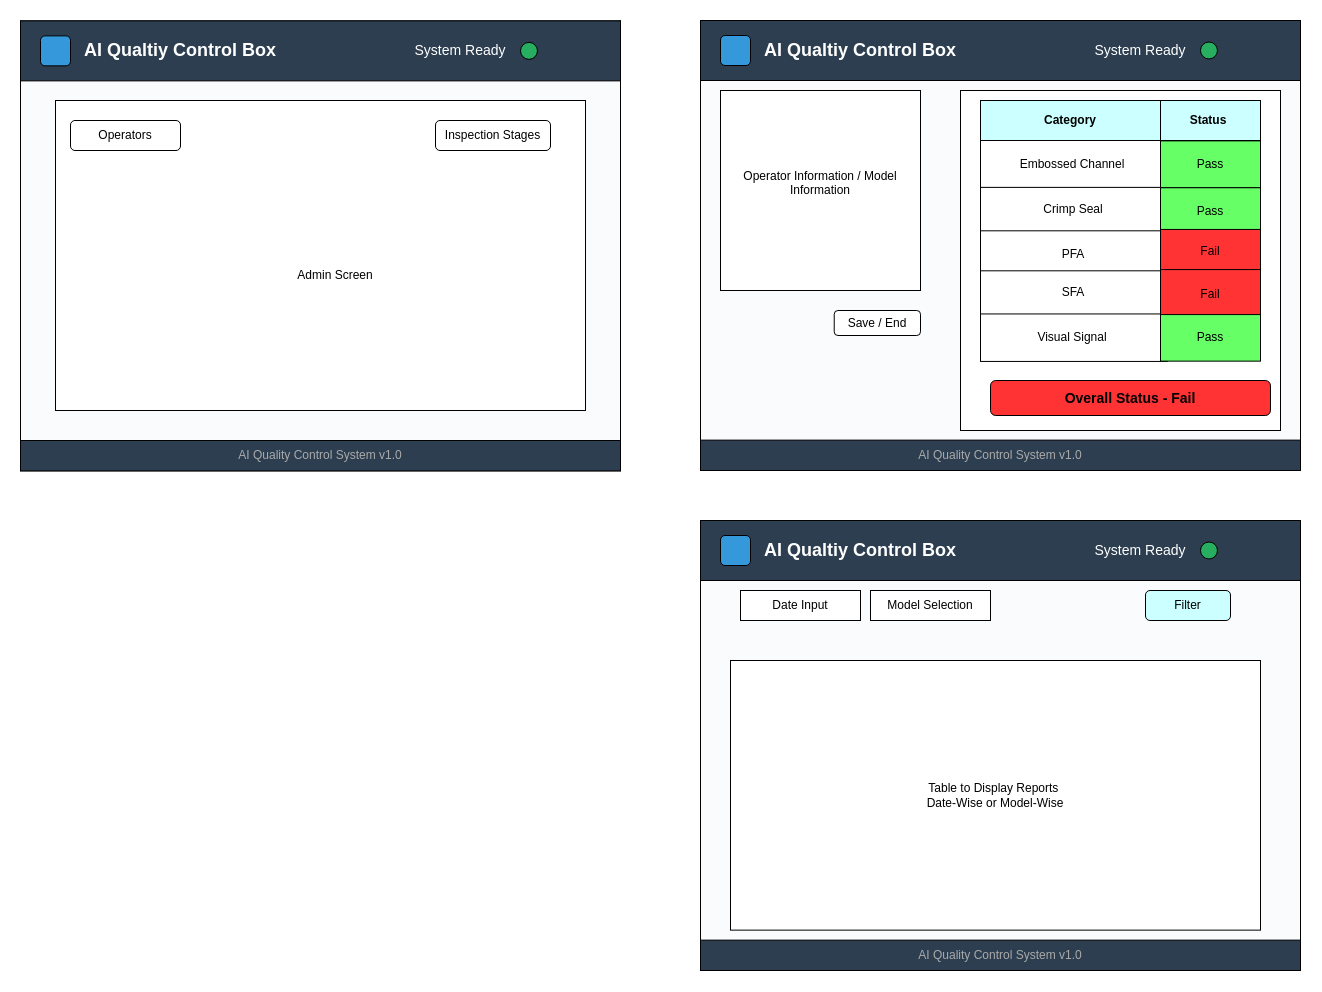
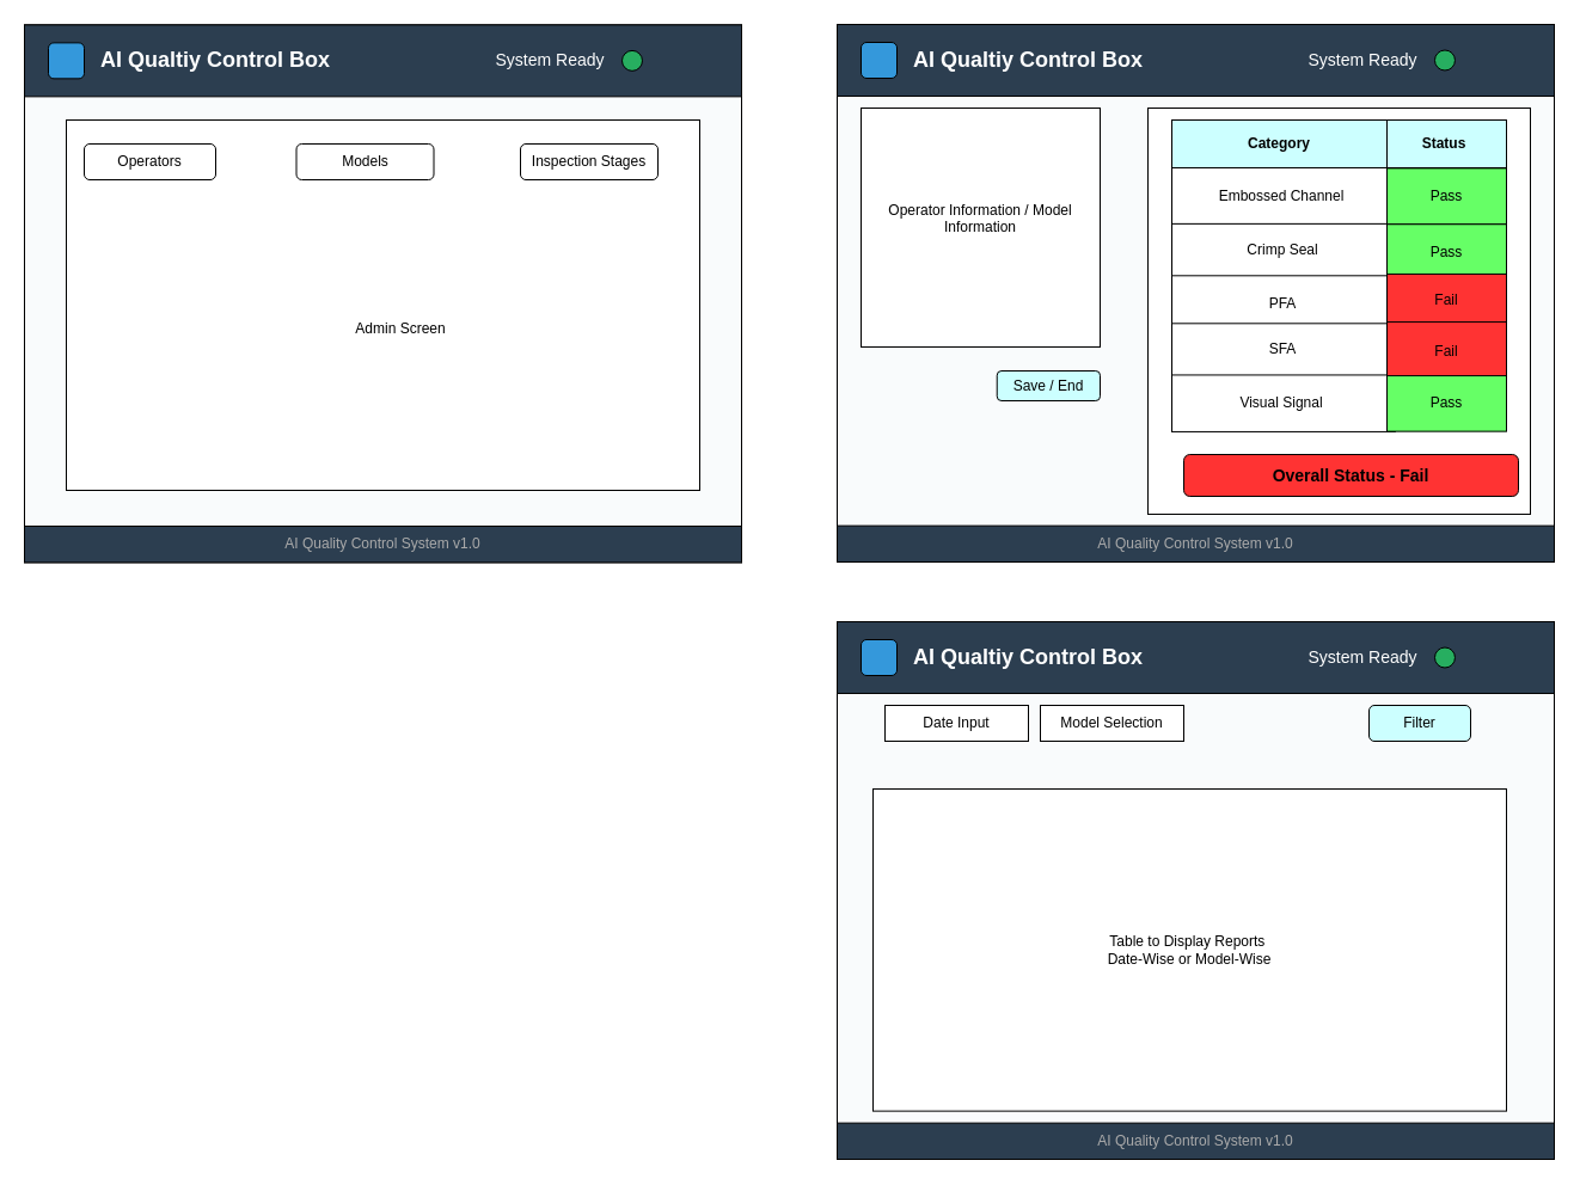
  <mxCell id="0" />
  <mxCell id="1" parent="0" />
  <mxCell id="2" value="" style="group" vertex="1" connectable="0" parent="1"><mxGeometry x="20" y="20.37" width="600" height="450" as="geometry" /></mxCell>
  <mxCell id="3" value="" style="rounded=0;whiteSpace=wrap;html=1;fillColor=light-dark(#F9FBFC,#DDDDDD);" vertex="1" parent="2"><mxGeometry width="600" height="450" as="geometry" /></mxCell>
  <mxCell id="4" value="" style="rounded=0;whiteSpace=wrap;html=1;fillColor=#2C3E50;" vertex="1" parent="2"><mxGeometry width="600" height="60" as="geometry" /></mxCell>
  <mxCell id="5" value="&lt;font style=&quot;font-size: 14px; color: rgb(255, 255, 255);&quot; face=&quot;Arial&quot;&gt;System Ready&lt;/font&gt;" style="text;html=1;align=center;verticalAlign=middle;whiteSpace=wrap;rounded=0;strokeColor=none;" vertex="1" parent="2"><mxGeometry x="390" y="15.0" width="100" height="30" as="geometry" /></mxCell>
  <mxCell id="6" value="" style="ellipse;whiteSpace=wrap;html=1;aspect=fixed;fillColor=#27AE60;" vertex="1" parent="2"><mxGeometry x="500" y="21.52" width="16.95" height="16.95" as="geometry" /></mxCell>
  <mxCell id="7" value="" style="rounded=1;whiteSpace=wrap;html=1;fillColor=#3498DB;" vertex="1" parent="2"><mxGeometry x="20" y="15" width="30" height="30" as="geometry" /></mxCell>
  <mxCell id="8" value="&lt;font style=&quot;color: rgb(255, 255, 255); font-size: 18px;&quot; face=&quot;Arial&quot;&gt;&lt;b style=&quot;&quot;&gt;AI Qualtiy Control Box&lt;/b&gt;&lt;/font&gt;" style="text;html=1;align=center;verticalAlign=middle;whiteSpace=wrap;rounded=0;" vertex="1" parent="2"><mxGeometry x="40" y="15" width="240" height="30" as="geometry" /></mxCell>
  <mxCell id="9" value="" style="rounded=0;whiteSpace=wrap;html=1;fillColor=#2C3E50;" vertex="1" parent="2"><mxGeometry y="419.63" width="600" height="30.37" as="geometry" /></mxCell>
  <mxCell id="10" value="&lt;font style=&quot;color: rgb(170, 170, 170);&quot;&gt;AI Quality Control System v1.0&lt;/font&gt;" style="text;html=1;align=center;verticalAlign=middle;whiteSpace=wrap;rounded=0;" vertex="1" parent="2"><mxGeometry x="185" y="419.63" width="230" height="30" as="geometry" /></mxCell>
  <mxCell id="11" value="" style="rounded=0;whiteSpace=wrap;html=1;" vertex="1" parent="2"><mxGeometry x="35" y="79.63" width="530" height="310" as="geometry" /></mxCell>
  <mxCell id="12" value="Operators" style="rounded=1;whiteSpace=wrap;html=1;" vertex="1" parent="2"><mxGeometry x="50" y="99.63" width="110" height="30" as="geometry" /></mxCell>
+ <mxCell id="13" value="Models" style="rounded=1;whiteSpace=wrap;html=1;" vertex="1" parent="2"><mxGeometry x="227.5" y="99.63" width="115" height="30" as="geometry" /></mxCell>
  <mxCell id="14" value="Inspection Stages" style="rounded=1;whiteSpace=wrap;html=1;" vertex="1" parent="2"><mxGeometry x="415" y="99.63" width="115" height="30" as="geometry" /></mxCell>
  <mxCell id="15" value="Admin Screen" style="text;html=1;align=center;verticalAlign=middle;whiteSpace=wrap;rounded=0;fontFamily=Helvetica;fontSize=12;fontColor=default;" vertex="1" parent="2"><mxGeometry x="175" y="189.63" width="280" height="130.37" as="geometry" /></mxCell>
  <mxCell id="16" value="" style="group" vertex="1" connectable="0" parent="1"><mxGeometry x="700" y="520" width="600" height="450" as="geometry" /></mxCell>
  <mxCell id="17" value="" style="rounded=0;whiteSpace=wrap;html=1;fillColor=light-dark(#F9FBFC,#DDDDDD);" vertex="1" parent="16"><mxGeometry width="600" height="450" as="geometry" /></mxCell>
  <mxCell id="18" value="" style="rounded=0;whiteSpace=wrap;html=1;fillColor=#2C3E50;" vertex="1" parent="16"><mxGeometry width="600" height="60" as="geometry" /></mxCell>
  <mxCell id="19" value="&lt;font style=&quot;font-size: 14px; color: rgb(255, 255, 255);&quot; face=&quot;Arial&quot;&gt;System Ready&lt;/font&gt;" style="text;html=1;align=center;verticalAlign=middle;whiteSpace=wrap;rounded=0;strokeColor=none;" vertex="1" parent="16"><mxGeometry x="390" y="15.0" width="100" height="30" as="geometry" /></mxCell>
  <mxCell id="20" value="" style="ellipse;whiteSpace=wrap;html=1;aspect=fixed;fillColor=#27AE60;" vertex="1" parent="16"><mxGeometry x="500" y="21.52" width="16.95" height="16.95" as="geometry" /></mxCell>
  <mxCell id="21" value="" style="rounded=1;whiteSpace=wrap;html=1;fillColor=#3498DB;" vertex="1" parent="16"><mxGeometry x="20" y="15" width="30" height="30" as="geometry" /></mxCell>
  <mxCell id="22" value="&lt;font style=&quot;color: rgb(255, 255, 255); font-size: 18px;&quot; face=&quot;Arial&quot;&gt;&lt;b style=&quot;&quot;&gt;AI Qualtiy Control Box&lt;/b&gt;&lt;/font&gt;" style="text;html=1;align=center;verticalAlign=middle;whiteSpace=wrap;rounded=0;" vertex="1" parent="16"><mxGeometry x="40" y="15" width="240" height="30" as="geometry" /></mxCell>
  <mxCell id="23" value="" style="rounded=0;whiteSpace=wrap;html=1;fillColor=#2C3E50;" vertex="1" parent="16"><mxGeometry y="419.63" width="600" height="30.37" as="geometry" /></mxCell>
  <mxCell id="24" value="&lt;font style=&quot;color: rgb(170, 170, 170);&quot;&gt;AI Quality Control System v1.0&lt;/font&gt;" style="text;html=1;align=center;verticalAlign=middle;whiteSpace=wrap;rounded=0;" vertex="1" parent="16"><mxGeometry x="185" y="419.63" width="230" height="30" as="geometry" /></mxCell>
  <mxCell id="25" value="Table to Display Reports&amp;nbsp;&lt;div&gt;Date-Wise or Model-Wise&lt;/div&gt;" style="rounded=0;whiteSpace=wrap;html=1;" vertex="1" parent="16"><mxGeometry x="30" y="140" width="530" height="269.63" as="geometry" /></mxCell>
  <mxCell id="26" value="Date Input" style="rounded=0;whiteSpace=wrap;html=1;strokeColor=default;align=center;verticalAlign=middle;fontFamily=Helvetica;fontSize=12;fontColor=default;fillColor=default;" vertex="1" parent="16"><mxGeometry x="40" y="70" width="120" height="30" as="geometry" /></mxCell>
  <mxCell id="27" value="Model Selection" style="rounded=0;whiteSpace=wrap;html=1;strokeColor=default;align=center;verticalAlign=middle;fontFamily=Helvetica;fontSize=12;fontColor=default;fillColor=default;" vertex="1" parent="16"><mxGeometry x="170" y="70" width="120" height="30" as="geometry" /></mxCell>
  <mxCell id="28" value="Filter" style="rounded=1;whiteSpace=wrap;html=1;strokeColor=default;align=center;verticalAlign=middle;fontFamily=Helvetica;fontSize=12;fontColor=default;fillColor=#CCFFFF;" vertex="1" parent="16"><mxGeometry x="445" y="70" width="85" height="30" as="geometry" /></mxCell>
  <mxCell id="29" value="" style="group" vertex="1" connectable="0" parent="1"><mxGeometry x="700" y="20" width="600" height="450" as="geometry" /></mxCell>
  <mxCell id="30" value="" style="rounded=0;whiteSpace=wrap;html=1;fillColor=light-dark(#F9FBFC,#DDDDDD);" vertex="1" parent="29"><mxGeometry width="600" height="450" as="geometry" /></mxCell>
  <mxCell id="31" value="" style="rounded=0;whiteSpace=wrap;html=1;fillColor=#2C3E50;" vertex="1" parent="29"><mxGeometry width="600" height="60" as="geometry" /></mxCell>
  <mxCell id="32" value="&lt;font style=&quot;font-size: 14px; color: rgb(255, 255, 255);&quot; face=&quot;Arial&quot;&gt;System Ready&lt;/font&gt;" style="text;html=1;align=center;verticalAlign=middle;whiteSpace=wrap;rounded=0;strokeColor=none;" vertex="1" parent="29"><mxGeometry x="390" y="15.0" width="100" height="30" as="geometry" /></mxCell>
  <mxCell id="33" value="" style="ellipse;whiteSpace=wrap;html=1;aspect=fixed;fillColor=#27AE60;" vertex="1" parent="29"><mxGeometry x="500" y="21.52" width="16.95" height="16.95" as="geometry" /></mxCell>
  <mxCell id="34" value="" style="rounded=1;whiteSpace=wrap;html=1;fillColor=#3498DB;" vertex="1" parent="29"><mxGeometry x="20" y="15" width="30" height="30" as="geometry" /></mxCell>
  <mxCell id="35" value="&lt;font style=&quot;color: rgb(255, 255, 255); font-size: 18px;&quot; face=&quot;Arial&quot;&gt;&lt;b style=&quot;&quot;&gt;AI Qualtiy Control Box&lt;/b&gt;&lt;/font&gt;" style="text;html=1;align=center;verticalAlign=middle;whiteSpace=wrap;rounded=0;" vertex="1" parent="29"><mxGeometry x="40" y="15" width="240" height="30" as="geometry" /></mxCell>
  <mxCell id="36" value="" style="rounded=0;whiteSpace=wrap;html=1;fillColor=#2C3E50;" vertex="1" parent="29"><mxGeometry y="419.63" width="600" height="30.37" as="geometry" /></mxCell>
  <mxCell id="37" value="&lt;font style=&quot;color: rgb(170, 170, 170);&quot;&gt;AI Quality Control System v1.0&lt;/font&gt;" style="text;html=1;align=center;verticalAlign=middle;whiteSpace=wrap;rounded=0;" vertex="1" parent="29"><mxGeometry x="185" y="419.63" width="230" height="30" as="geometry" /></mxCell>
  <mxCell id="38" value="Operator Information / Model Information&lt;div&gt;&lt;br&gt;&lt;/div&gt;" style="whiteSpace=wrap;html=1;aspect=fixed;" vertex="1" parent="29"><mxGeometry x="20" y="70" width="200" height="200" as="geometry" /></mxCell>
  <mxCell id="39" value="" style="rounded=0;whiteSpace=wrap;html=1;strokeColor=default;align=center;verticalAlign=middle;fontFamily=Helvetica;fontSize=12;fontColor=default;fillColor=default;" vertex="1" parent="29"><mxGeometry x="260" y="70" width="320" height="340" as="geometry" /></mxCell>
  <mxCell id="40" value="" style="rounded=0;whiteSpace=wrap;html=1;strokeColor=default;align=center;verticalAlign=middle;fontFamily=Helvetica;fontSize=12;fontColor=default;fillColor=#CCFFFF;" vertex="1" parent="29"><mxGeometry x="280" y="80" width="180" height="40" as="geometry" /></mxCell>
  <mxCell id="41" value="" style="group;fillColor=#CCFFCC;" vertex="1" connectable="0" parent="29"><mxGeometry x="280.005" y="120.005" width="280" height="220.94" as="geometry" /></mxCell>
  <mxCell id="42" value="" style="rounded=0;whiteSpace=wrap;html=1;strokeColor=default;align=center;verticalAlign=middle;fontFamily=Helvetica;fontSize=12;fontColor=default;fillColor=default;rotation=-90;" vertex="1" parent="41"><mxGeometry x="69.685" y="-69.685" width="47.5" height="186.87" as="geometry" /></mxCell>
  <mxCell id="43" value="" style="rounded=0;whiteSpace=wrap;html=1;strokeColor=default;align=center;verticalAlign=middle;fontFamily=Helvetica;fontSize=12;fontColor=default;fillColor=default;rotation=-90;" vertex="1" parent="41"><mxGeometry x="67.975" y="-21.105" width="47.5" height="183.44" as="geometry" /></mxCell>
  <mxCell id="44" value="" style="rounded=0;whiteSpace=wrap;html=1;strokeColor=default;align=center;verticalAlign=middle;fontFamily=Helvetica;fontSize=12;fontColor=default;fillColor=default;rotation=-90;" vertex="1" parent="41"><mxGeometry x="69.685" y="20.625" width="47.5" height="186.87" as="geometry" /></mxCell>
  <mxCell id="45" value="" style="rounded=0;whiteSpace=wrap;html=1;strokeColor=default;align=center;verticalAlign=middle;fontFamily=Helvetica;fontSize=12;fontColor=default;fillColor=default;rotation=-90;" vertex="1" parent="41"><mxGeometry x="69.685" y="60.625" width="47.5" height="186.87" as="geometry" /></mxCell>
  <mxCell id="46" value="" style="rounded=0;whiteSpace=wrap;html=1;strokeColor=default;align=center;verticalAlign=middle;fontFamily=Helvetica;fontSize=12;fontColor=default;fillColor=default;rotation=-90;" vertex="1" parent="41"><mxGeometry x="69.685" y="103.755" width="47.5" height="186.87" as="geometry" /></mxCell>
  <mxCell id="47" value="" style="rounded=0;whiteSpace=wrap;html=1;strokeColor=default;align=center;verticalAlign=middle;fontFamily=Helvetica;fontSize=12;fontColor=default;fillColor=#66FF66;" vertex="1" parent="41"><mxGeometry x="179.995" y="0.625" width="100" height="220" as="geometry" /></mxCell>
  <mxCell id="48" value="" style="rounded=0;whiteSpace=wrap;html=1;strokeColor=default;align=center;verticalAlign=middle;fontFamily=Helvetica;fontSize=12;fontColor=default;fillColor=#66FF66;rotation=-90;" vertex="1" parent="41"><mxGeometry x="206.615" y="-26.245" width="46.76" height="100" as="geometry" /></mxCell>
  <mxCell id="49" value="" style="rounded=0;whiteSpace=wrap;html=1;strokeColor=default;align=center;verticalAlign=middle;fontFamily=Helvetica;fontSize=12;fontColor=default;fillColor=#66FF66;rotation=-90;" vertex="1" parent="41"><mxGeometry x="208.305" y="18.935" width="43.38" height="100" as="geometry" /></mxCell>
  <mxCell id="50" value="" style="rounded=0;whiteSpace=wrap;html=1;strokeColor=default;align=center;verticalAlign=middle;fontFamily=Helvetica;fontSize=12;fontColor=default;fillColor=#FF3333;rotation=-90;" vertex="1" parent="41"><mxGeometry x="209.155" y="59.775" width="41.69" height="100" as="geometry" /></mxCell>
  <mxCell id="51" value="" style="rounded=0;whiteSpace=wrap;html=1;strokeColor=default;align=center;verticalAlign=middle;fontFamily=Helvetica;fontSize=12;fontColor=default;fillColor=#FF3333;rotation=-90;" vertex="1" parent="41"><mxGeometry x="207.495" y="101.565" width="45" height="100" as="geometry" /></mxCell>
  <mxCell id="52" value="Embossed Channel" style="text;html=1;align=center;verticalAlign=middle;whiteSpace=wrap;rounded=0;fontFamily=Helvetica;fontSize=12;fontColor=default;" vertex="1" parent="41"><mxGeometry x="31.725" y="8.755" width="120" height="30" as="geometry" /></mxCell>
  <mxCell id="53" value="Crimp Seal" style="text;html=1;align=center;verticalAlign=middle;whiteSpace=wrap;rounded=0;fontFamily=Helvetica;fontSize=12;fontColor=default;" vertex="1" parent="41"><mxGeometry x="33.435" y="53.935" width="120" height="30" as="geometry" /></mxCell>
  <mxCell id="54" value="PFA" style="text;html=1;align=center;verticalAlign=middle;whiteSpace=wrap;rounded=0;fontFamily=Helvetica;fontSize=12;fontColor=default;" vertex="1" parent="41"><mxGeometry x="33.435" y="99.065" width="120" height="30" as="geometry" /></mxCell>
  <mxCell id="55" value="SFA" style="text;html=1;align=center;verticalAlign=middle;whiteSpace=wrap;rounded=0;fontFamily=Helvetica;fontSize=12;fontColor=default;" vertex="1" parent="41"><mxGeometry x="33.435" y="136.565" width="120" height="30" as="geometry" /></mxCell>
  <mxCell id="56" value="Visual Signal" style="text;html=1;align=center;verticalAlign=middle;whiteSpace=wrap;rounded=0;fontFamily=Helvetica;fontSize=12;fontColor=default;" vertex="1" parent="41"><mxGeometry x="31.725" y="182.195" width="120" height="30" as="geometry" /></mxCell>
  <mxCell id="57" value="Pass" style="text;html=1;align=center;verticalAlign=middle;whiteSpace=wrap;rounded=0;fontFamily=Helvetica;fontSize=12;fontColor=default;" vertex="1" parent="41"><mxGeometry x="199.995" y="8.755" width="60" height="30" as="geometry" /></mxCell>
  <mxCell id="58" value="Pass" style="text;html=1;align=center;verticalAlign=middle;whiteSpace=wrap;rounded=0;fontFamily=Helvetica;fontSize=12;fontColor=default;" vertex="1" parent="41"><mxGeometry x="199.995" y="55.615" width="60" height="30" as="geometry" /></mxCell>
  <mxCell id="59" value="Fail" style="text;html=1;align=center;verticalAlign=middle;whiteSpace=wrap;rounded=0;fontFamily=Helvetica;fontSize=12;fontColor=default;" vertex="1" parent="41"><mxGeometry x="199.995" y="95.625" width="60" height="30" as="geometry" /></mxCell>
  <mxCell id="60" value="Fail" style="text;html=1;align=center;verticalAlign=middle;whiteSpace=wrap;rounded=0;fontFamily=Helvetica;fontSize=12;fontColor=default;" vertex="1" parent="41"><mxGeometry x="199.995" y="139.055" width="60" height="30" as="geometry" /></mxCell>
  <mxCell id="61" value="Pass" style="text;html=1;align=center;verticalAlign=middle;whiteSpace=wrap;rounded=0;fontFamily=Helvetica;fontSize=12;fontColor=default;" vertex="1" parent="41"><mxGeometry x="199.995" y="182.195" width="60" height="30" as="geometry" /></mxCell>
  <mxCell id="62" value="&lt;b&gt;&lt;font style=&quot;font-size: 14px;&quot;&gt;Overall Status - Fail&lt;/font&gt;&lt;/b&gt;" style="rounded=1;whiteSpace=wrap;html=1;strokeColor=default;align=center;verticalAlign=middle;fontFamily=Helvetica;fontSize=12;fontColor=default;fillColor=#FF3333;" vertex="1" parent="29"><mxGeometry x="290" y="360" width="280" height="35" as="geometry" /></mxCell>
  <mxCell id="63" value="" style="rounded=0;whiteSpace=wrap;html=1;strokeColor=default;align=center;verticalAlign=middle;fontFamily=Helvetica;fontSize=12;fontColor=default;fillColor=#CCFFFF;" vertex="1" parent="29"><mxGeometry x="460.01" y="80" width="99.99" height="40" as="geometry" /></mxCell>
  <mxCell id="64" value="&lt;b&gt;Category&lt;/b&gt;" style="text;html=1;align=center;verticalAlign=middle;whiteSpace=wrap;rounded=0;fontFamily=Helvetica;fontSize=12;fontColor=default;" vertex="1" parent="29"><mxGeometry x="340" y="85" width="60" height="30" as="geometry" /></mxCell>
  <mxCell id="65" value="&lt;b&gt;Status&lt;/b&gt;" style="text;html=1;align=center;verticalAlign=middle;whiteSpace=wrap;rounded=0;fontFamily=Helvetica;fontSize=12;fontColor=default;" vertex="1" parent="29"><mxGeometry x="478.47" y="85" width="60" height="30" as="geometry" /></mxCell>
- <mxCell id="66" value="Save / End" style="rounded=1;whiteSpace=wrap;html=1;" vertex="1" parent="29"><mxGeometry x="133.724" y="290" width="86.275" height="25" as="geometry" /></mxCell>
+ <mxCell id="66" value="Save / End" style="rounded=1;whiteSpace=wrap;html=1;fillColor=#ccffff;" vertex="1" parent="29"><mxGeometry x="133.724" y="290" width="86.275" height="25" as="geometry" /></mxCell>
